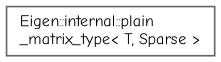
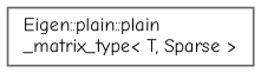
  digraph {
    rankdir=LR
    fontname="Comic Neue"
-   n1 [color=grey40 fillcolor=white fontname="Comic Neue" fontsize=10 height=0.2 label="Eigen::internal::plain\l_matrix_type\< T, Sparse \>" shape=box style=filled width=0.4]
+   n1 [color=grey40 fillcolor=white fontname="Comic Neue" fontsize=10 height=0.2 label="Eigen::plain::plain\l_matrix_type\< T, Sparse \>" shape=box style=filled width=0.4]
  }
